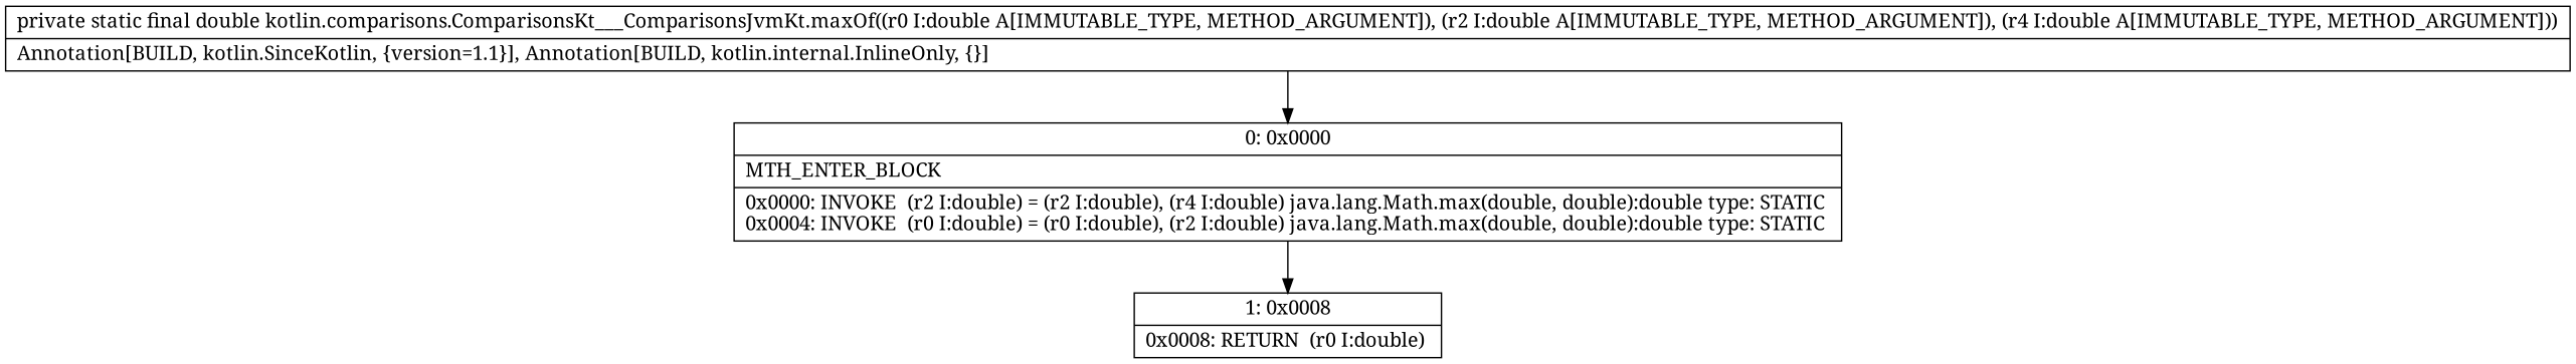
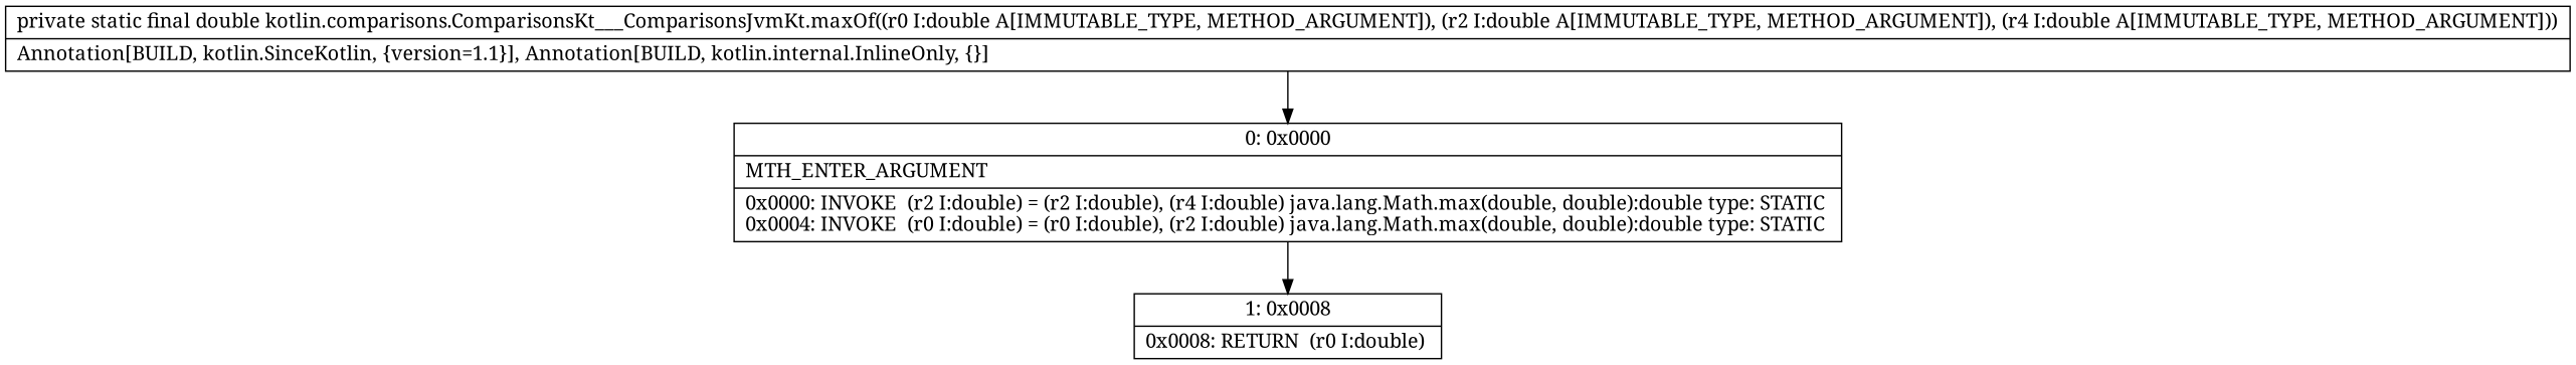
  digraph {
    fontname="Noto Serif"
    node [shape=record fontname="Noto Serif"]
    edge [fontname="Noto Serif"]
-   n1 [label="{0\:\ 0x0000|MTH_ENTER_BLOCK\l|0x0000: INVOKE  (r2 I:double) = (r2 I:double), (r4 I:double) java.lang.Math.max(double, double):double type: STATIC \l0x0004: INVOKE  (r0 I:double) = (r0 I:double), (r2 I:double) java.lang.Math.max(double, double):double type: STATIC \l}"]
+   n1 [label="{0\:\ 0x0000|MTH_ENTER_ARGUMENT\l|0x0000: INVOKE  (r2 I:double) = (r2 I:double), (r4 I:double) java.lang.Math.max(double, double):double type: STATIC \l0x0004: INVOKE  (r0 I:double) = (r0 I:double), (r2 I:double) java.lang.Math.max(double, double):double type: STATIC \l}"]
    n2 [label="{1\:\ 0x0008|0x0008: RETURN  (r0 I:double) \l}"]
    n3 [label="{private static final double kotlin.comparisons.ComparisonsKt___ComparisonsJvmKt.maxOf((r0 I:double A[IMMUTABLE_TYPE, METHOD_ARGUMENT]), (r2 I:double A[IMMUTABLE_TYPE, METHOD_ARGUMENT]), (r4 I:double A[IMMUTABLE_TYPE, METHOD_ARGUMENT]))  | Annotation[BUILD, kotlin.SinceKotlin, \{version=1.1\}], Annotation[BUILD, kotlin.internal.InlineOnly, \{\}]\l}"]
    n1 -> n2
    n3 -> n1
  }
